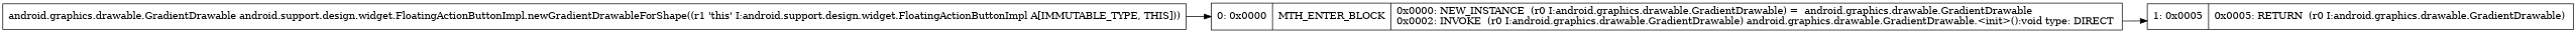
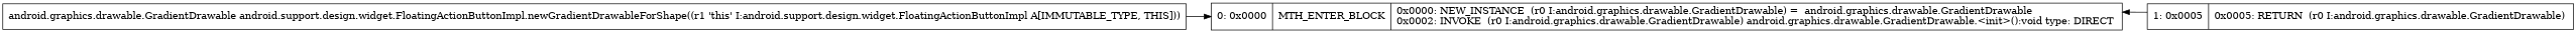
  digraph {
    rankdir=LR
    node [shape=record]
    n1 [label="{0\:\ 0x0000|MTH_ENTER_BLOCK\l|0x0000: NEW_INSTANCE  (r0 I:android.graphics.drawable.GradientDrawable) =  android.graphics.drawable.GradientDrawable \l0x0002: INVOKE  (r0 I:android.graphics.drawable.GradientDrawable) android.graphics.drawable.GradientDrawable.\<init\>():void type: DIRECT \l}"]
    n2 [label="{1\:\ 0x0005|0x0005: RETURN  (r0 I:android.graphics.drawable.GradientDrawable) \l}"]
    n3 [label="{android.graphics.drawable.GradientDrawable android.support.design.widget.FloatingActionButtonImpl.newGradientDrawableForShape((r1 'this' I:android.support.design.widget.FloatingActionButtonImpl A[IMMUTABLE_TYPE, THIS])) }"]
-   n1 -> n2
+   n2 -> n1
    n3 -> n1
  }
